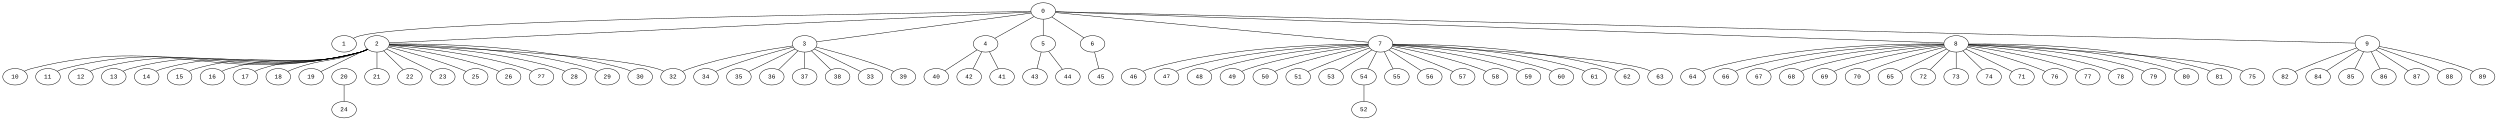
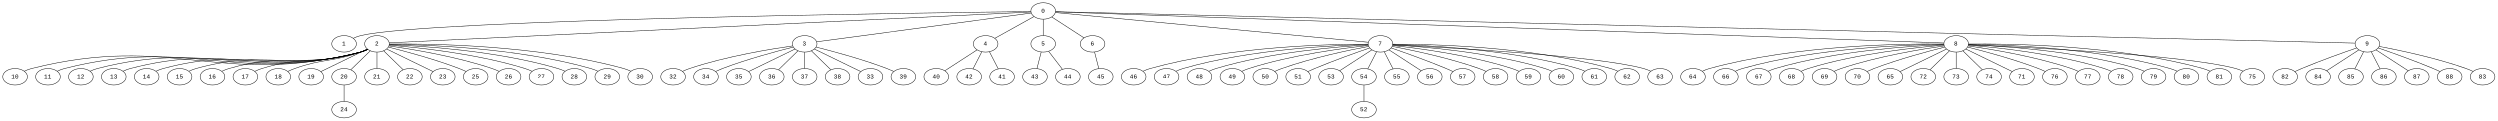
  graph {
    fontname="Liberation Mono"
    node [fontname="Liberation Mono"]
    edge [fontname="Liberation Mono"]
    0
    1
    2
    3
    4
    5
    6
    7
    8
    9
    10
    11
    12
    13
    14
    15
    16
    17
    18
    19
    20
    21
    22
    23
    25
    26
    27
    28
    29
    30
    32
    34
    35
    36
    37
    38
    33
    39
    40
    42
    41
    43
    44
    45
    46
    47
    48
    49
    50
    51
    53
    54
    55
    56
    57
    58
    59
    60
    61
    62
    63
    64
    66
    67
    68
    69
    70
    65
    72
    73
    74
    71
    76
    77
    78
    79
    80
    81
    75
    82
    84
    85
    86
    87
    88
-   89
+   89 [label=83]
    24
    52
    0 -- 1
    0 -- 2
    0 -- 3
    0 -- 4
    0 -- 5
    0 -- 6
    0 -- 7
    0 -- 8
    0 -- 9
    2 -- 10
    2 -- 11
    2 -- 12
    2 -- 13
    2 -- 14
    2 -- 15
    2 -- 16
    2 -- 17
    2 -- 18
    2 -- 19
-   2 -- 32
+   2 -- 20
    2 -- 21
    2 -- 22
    2 -- 23
    2 -- 25
    2 -- 26
    2 -- 27
    2 -- 28
    2 -- 29
    2 -- 30
    3 -- 32
    3 -- 34
    3 -- 35
    3 -- 36
    3 -- 37
    3 -- 38
    3 -- 33
    3 -- 39
    4 -- 40
    4 -- 42
    4 -- 41
    5 -- 43
    5 -- 44
    6 -- 45
    7 -- 46
    7 -- 47
    7 -- 48
    7 -- 49
    7 -- 50
    7 -- 51
    7 -- 53
    7 -- 54
    7 -- 55
    7 -- 56
    7 -- 57
    7 -- 58
    7 -- 59
    7 -- 60
    7 -- 61
    7 -- 62
    7 -- 63
    8 -- 64
    8 -- 66
    8 -- 67
    8 -- 68
    8 -- 69
    8 -- 70
    8 -- 65
    8 -- 72
    8 -- 73
    8 -- 74
    8 -- 71
    8 -- 76
    8 -- 77
    8 -- 78
    8 -- 79
    8 -- 80
    8 -- 81
    8 -- 75
    9 -- 82
    9 -- 84
    9 -- 85
    9 -- 86
    9 -- 87
    9 -- 88
    9 -- 89
    20 -- 24
    54 -- 52
  }
